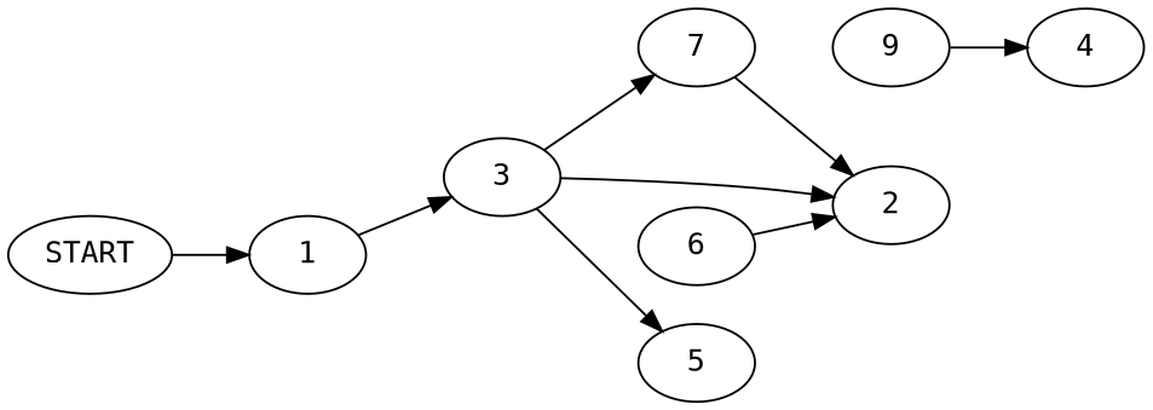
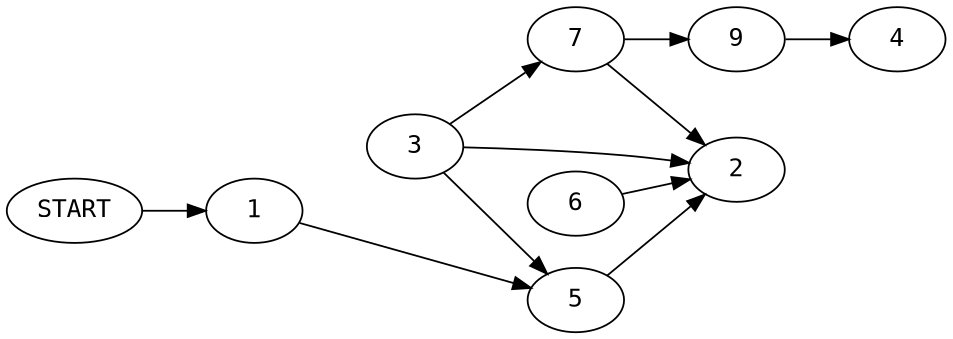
  digraph {
    fontname="DejaVu Sans Mono"
    rankdir=LR
    node [fontname="DejaVu Sans Mono"]
    edge [fontname="DejaVu Sans Mono"]
    n1 [label=START]
    1
    3
    2
    5
    7
    6
    n8 [label=9]
    4
    n1 -> 1
-   1 -> 3
+   1 -> 5
    3 -> 2
    3 -> 5
    3 -> 7
+   5 -> 2
    7 -> 2
+   7 -> n8
    6 -> 2
    n8 -> 4
  }
